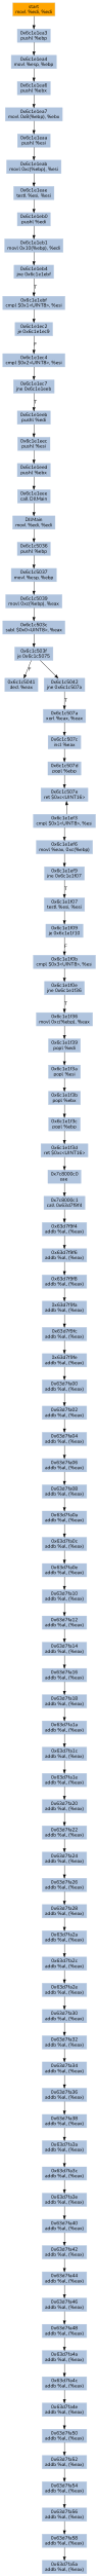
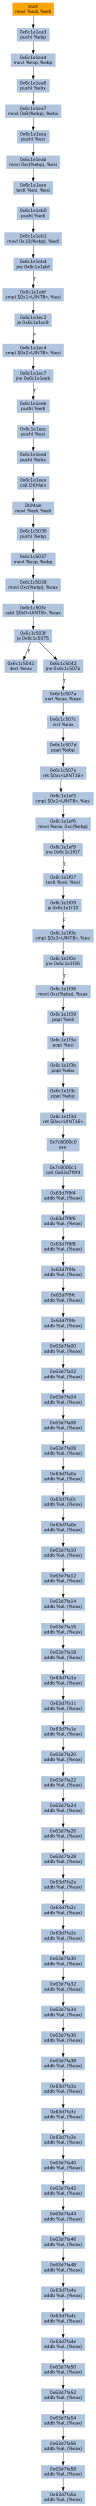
  digraph {
    fontname=Nunito
    node [color=lightsteelblue fillcolor=lightsteelblue fontname=Nunito shape=rectangle style=filled]
    edge [color="#000000" fontname=Nunito]
    n1 [color=lightgrey fillcolor=orange label="start\nmovl %edi, %edi"]
    n2 [label="0x6c1e1ea3\npushl %ebp"]
    n3 [label="0x6c1e1ea4\nmovl %esp, %ebp"]
    n4 [label="0x6c1e1ea6\npushl %ebx"]
    n5 [label="0x6c1e1ea7\nmovl 0x8(%ebp), %ebx"]
    n6 [label="0x6c1e1eaa\npushl %esi"]
    n7 [label="0x6c1e1eab\nmovl 0xc(%ebp), %esi"]
    n8 [label="0x6c1e1eae\ntestl %esi, %esi"]
    n9 [label="0x6c1e1eb0\npushl %edi"]
    n10 [label="0x6c1e1eb1\nmovl 0x10(%ebp), %edi"]
    n11 [label="0x6c1e1eb4\njne 0x6c1e1ebf"]
    n12 [label="0x6c1e1ebf\ncmpl $0x1<UINT8>, %esi"]
    n13 [label="0x6c1e1ec2\nje 0x6c1e1ec9"]
    n14 [label="0x6c1e1ec4\ncmpl $0x2<UINT8>, %esi"]
    n15 [label="0x6c1e1ec7\njne 0x6c1e1eeb"]
    n16 [label="0x6c1e1eeb\npushl %edi"]
    n17 [label="0x6c1e1eec\npushl %esi"]
    n18 [label="0x6c1e1eed\npushl %ebx"]
    n19 [label="0x6c1e1eee\ncall DllMain"]
    n20 [label="DllMain\nmovl %edi, %edi"]
    n21 [label="0x6c1c5036\npushl %ebp"]
    n22 [label="0x6c1c5037\nmovl %esp, %ebp"]
    n23 [label="0x6c1c5039\nmovl 0xc(%ebp), %eax"]
    n24 [label="0x6c1c503c\nsubl $0x0<UINT8>, %eax"]
    n25 [label="0x6c1c503f\nje 0x6c1c5075"]
    n26 [label="0x6c1c5041\ndecl %eax"]
    n27 [label="0x6c1c5042\njne 0x6c1c507a"]
    n28 [label="0x6c1c507a\nxorl %eax, %eax"]
    n29 [label="0x6c1c507c\nincl %eax"]
    n30 [label="0x6c1c507d\npopl %ebp"]
    n31 [label="0x6c1c507e\nret $0xc<UINT16>"]
    n32 [label="0x6c1e1ef3\ncmpl $0x1<UINT8>, %esi"]
    n33 [label="0x6c1e1ef6\nmovl %eax, 0xc(%ebp)"]
    n34 [label="0x6c1e1ef9\njne 0x6c1e1f07"]
    n35 [label="0x6c1e1f07\ntestl %esi, %esi"]
    n36 [label="0x6c1e1f09\nje 0x6c1e1f10"]
    n37 [label="0x6c1e1f0b\ncmpl $0x3<UINT8>, %esi"]
    n38 [label="0x6c1e1f0e\njne 0x6c1e1f36"]
    n39 [label="0x6c1e1f36\nmovl 0xc(%ebp), %eax"]
    n40 [label="0x6c1e1f39\npopl %edi"]
    n41 [label="0x6c1e1f3a\npopl %esi"]
    n42 [label="0x6c1e1f3b\npopl %ebx"]
    n43 [label="0x6c1e1f3c\npopl %ebp"]
    n44 [label="0x6c1e1f3d\nret $0xc<UINT16>"]
    n45 [label="0x7c8000c0\neae "]
    n46 [label="0x7c8000c1\ncall 0x63d7f9f4"]
    n47 [label="0x63d7f9f4\naddb %al, (%eax)"]
    n48 [label="0x63d7f9f6\naddb %al, (%eax)"]
    n49 [label="0x63d7f9f8\naddb %al, (%eax)"]
    n50 [label="0x63d7f9fa\naddb %al, (%eax)"]
    n51 [label="0x63d7f9fc\naddb %al, (%eax)"]
    n52 [label="0x63d7f9fe\naddb %al, (%eax)"]
    n53 [label="0x63d7fa00\naddb %al, (%eax)"]
    n54 [label="0x63d7fa02\naddb %al, (%eax)"]
    n55 [label="0x63d7fa04\naddb %al, (%eax)"]
    n56 [label="0x63d7fa06\naddb %al, (%eax)"]
    n57 [label="0x63d7fa08\naddb %al, (%eax)"]
    n58 [label="0x63d7fa0a\naddb %al, (%eax)"]
    n59 [label="0x63d7fa0c\naddb %al, (%eax)"]
    n60 [label="0x63d7fa0e\naddb %al, (%eax)"]
    n61 [label="0x63d7fa10\naddb %al, (%eax)"]
    n62 [label="0x63d7fa12\naddb %al, (%eax)"]
    n63 [label="0x63d7fa14\naddb %al, (%eax)"]
    n64 [label="0x63d7fa16\naddb %al, (%eax)"]
    n65 [label="0x63d7fa18\naddb %al, (%eax)"]
    n66 [label="0x63d7fa1a\naddb %al, (%eax)"]
    n67 [label="0x63d7fa1c\naddb %al, (%eax)"]
    n68 [label="0x63d7fa1e\naddb %al, (%eax)"]
    n69 [label="0x63d7fa20\naddb %al, (%eax)"]
    n70 [label="0x63d7fa22\naddb %al, (%eax)"]
    n71 [label="0x63d7fa24\naddb %al, (%eax)"]
    n72 [label="0x63d7fa26\naddb %al, (%eax)"]
    n73 [label="0x63d7fa28\naddb %al, (%eax)"]
    n74 [label="0x63d7fa2a\naddb %al, (%eax)"]
    n75 [label="0x63d7fa2c\naddb %al, (%eax)"]
    n76 [label="0x63d7fa2e\naddb %al, (%eax)"]
    n77 [label="0x63d7fa30\naddb %al, (%eax)"]
    n78 [label="0x63d7fa32\naddb %al, (%eax)"]
    n79 [label="0x63d7fa34\naddb %al, (%eax)"]
    n80 [label="0x63d7fa36\naddb %al, (%eax)"]
    n81 [label="0x63d7fa38\naddb %al, (%eax)"]
    n82 [label="0x63d7fa3a\naddb %al, (%eax)"]
    n83 [label="0x63d7fa3c\naddb %al, (%eax)"]
    n84 [label="0x63d7fa3e\naddb %al, (%eax)"]
    n85 [label="0x63d7fa40\naddb %al, (%eax)"]
    n86 [label="0x63d7fa42\naddb %al, (%eax)"]
    n87 [label="0x63d7fa44\naddb %al, (%eax)"]
    n88 [label="0x63d7fa46\naddb %al, (%eax)"]
    n89 [label="0x63d7fa48\naddb %al, (%eax)"]
    n90 [label="0x63d7fa4a\naddb %al, (%eax)"]
    n91 [label="0x63d7fa4c\naddb %al, (%eax)"]
    n92 [label="0x63d7fa4e\naddb %al, (%eax)"]
    n93 [label="0x63d7fa50\naddb %al, (%eax)"]
    n94 [label="0x63d7fa52\naddb %al, (%eax)"]
    n95 [label="0x63d7fa54\naddb %al, (%eax)"]
    n96 [label="0x63d7fa56\naddb %al, (%eax)"]
    n97 [label="0x63d7fa58\naddb %al, (%eax)"]
    n98 [label="0x63d7fa5a\naddb %al, (%eax)"]
    n1 -> n2
    n2 -> n3
    n3 -> n4
    n4 -> n5
    n5 -> n6
    n6 -> n7
    n7 -> n8
    n8 -> n9
    n9 -> n10
    n10 -> n11
    n11 -> n12 [label=T]
    n12 -> n13
    n13 -> n14 [label=F]
    n14 -> n15
    n15 -> n16 [label=T]
    n16 -> n17
    n17 -> n18
    n18 -> n19
    n19 -> n20
    n20 -> n21
    n21 -> n22
    n22 -> n23
    n23 -> n24
    n24 -> n25
    n25 -> n26 [label=F]
    n25 -> n27
    n27 -> n28 [label=T]
    n28 -> n29
    n29 -> n30
    n30 -> n31
-   n32 -> n31
+   n31 -> n32
    n32 -> n33
    n33 -> n34
    n34 -> n35 [label=T]
    n35 -> n36
    n36 -> n37 [label=F]
    n37 -> n38
    n38 -> n39 [label=T]
    n39 -> n40
    n40 -> n41
    n41 -> n42
    n42 -> n43
    n43 -> n44
    n44 -> n45
    n45 -> n46
    n46 -> n47
    n47 -> n48
    n48 -> n49
    n49 -> n50
    n50 -> n51
    n51 -> n52
    n52 -> n53
    n53 -> n54
    n54 -> n55
    n55 -> n56
    n56 -> n57
    n57 -> n58
    n58 -> n59
    n59 -> n60
    n60 -> n61
    n61 -> n62
    n62 -> n63
    n63 -> n64
    n64 -> n65
    n65 -> n66
    n66 -> n67
    n67 -> n68
    n68 -> n69
    n69 -> n70
    n70 -> n71
    n71 -> n72
    n72 -> n73
    n73 -> n74
    n74 -> n75
    n75 -> n76
    n76 -> n77
    n77 -> n78
    n78 -> n79
    n79 -> n80
    n80 -> n81
    n81 -> n82
    n82 -> n83
    n83 -> n84
    n84 -> n85
    n85 -> n86
    n86 -> n87
    n87 -> n88
    n88 -> n89
    n89 -> n90
    n90 -> n91
    n91 -> n92
    n92 -> n93
    n93 -> n94
    n94 -> n95
    n95 -> n96
    n96 -> n97
    n97 -> n98
  }
